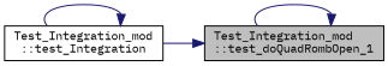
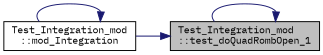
  digraph {
    rankdir=RL
    fontname="IBM Plex Mono"
    node [color=black fontname="IBM Plex Mono" fontsize=10 shape=record style=filled]
    edge [color=midnightblue dir=back fontname="IBM Plex Mono" fontsize=10 labelfontname=Helvetica labelfontsize=10 style=solid]
    n1 [fillcolor=grey75 fontcolor=black height=0.2 label="Test_Integration_mod\l::test_doQuadRombOpen_1" width=0.4]
-   n2 [fillcolor=white height=0.2 label="Test_Integration_mod\l::test_Integration" width=0.4]
+   n2 [fillcolor=white height=0.2 label="Test_Integration_mod\l::mod_Integration" width=0.4]
    n1 -> n1
    n1 -> n2
    n2 -> n2
  }
